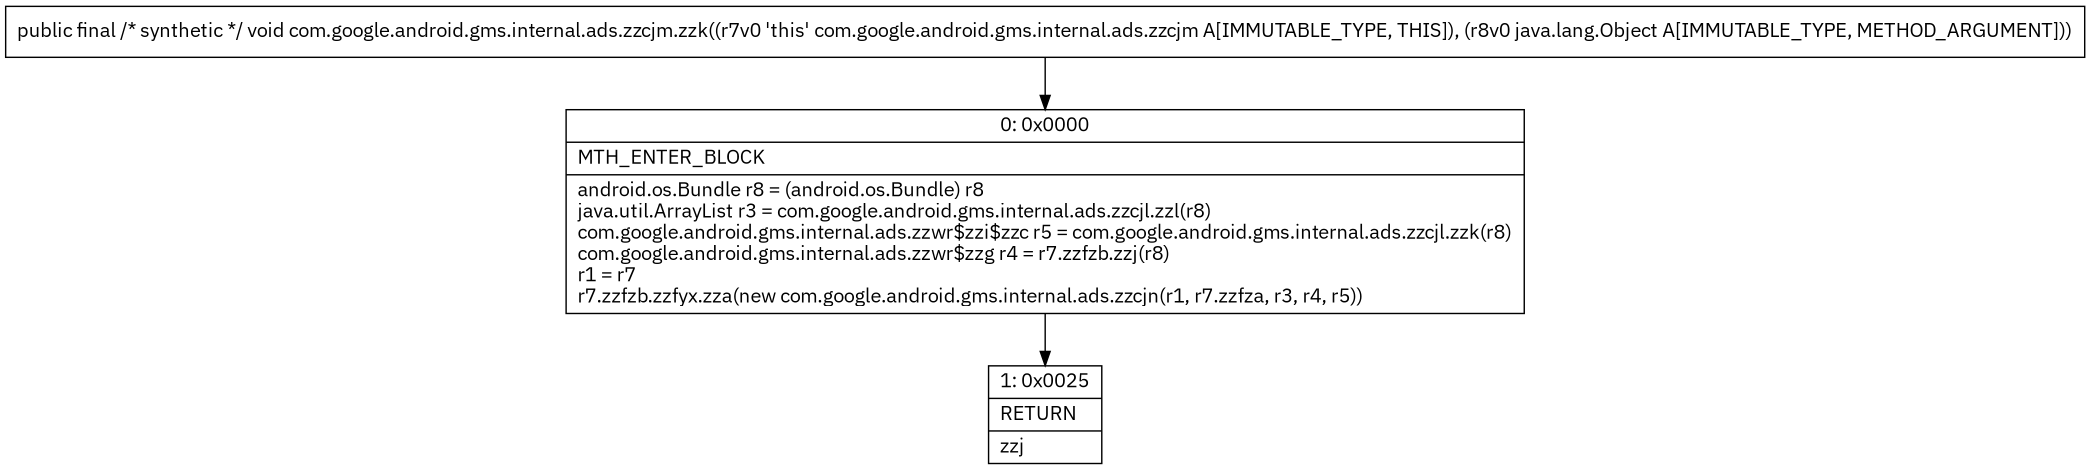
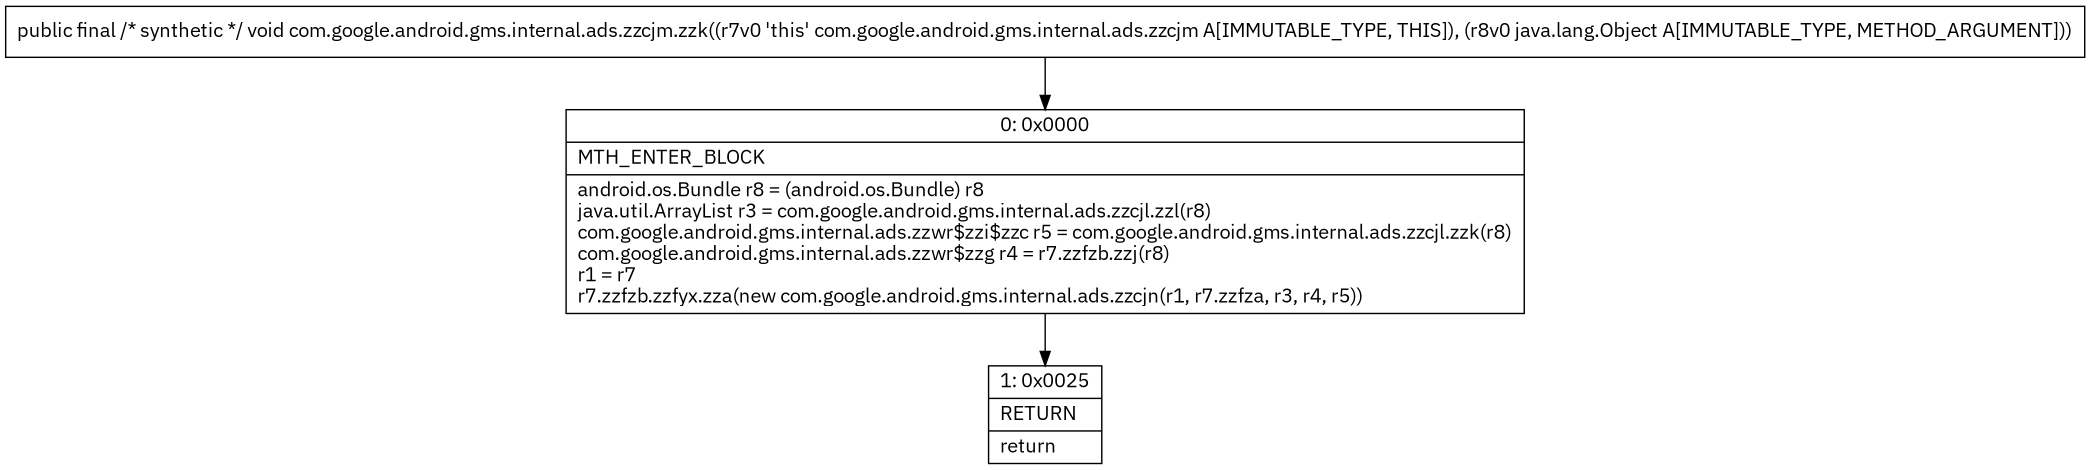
  digraph {
    fontname="IBM Plex Sans"
    node [shape=record fontname="IBM Plex Sans"]
    edge [fontname="IBM Plex Sans"]
    n1 [label="{0\:\ 0x0000|MTH_ENTER_BLOCK\l|android.os.Bundle r8 = (android.os.Bundle) r8\ljava.util.ArrayList r3 = com.google.android.gms.internal.ads.zzcjl.zzl(r8)\lcom.google.android.gms.internal.ads.zzwr$zzi$zzc r5 = com.google.android.gms.internal.ads.zzcjl.zzk(r8)\lcom.google.android.gms.internal.ads.zzwr$zzg r4 = r7.zzfzb.zzj(r8)\lr1 = r7\lr7.zzfzb.zzfyx.zza(new com.google.android.gms.internal.ads.zzcjn(r1, r7.zzfza, r3, r4, r5))\l}"]
-   n2 [label="{1\:\ 0x0025|RETURN\l|zzj\l}"]
+   n2 [label="{1\:\ 0x0025|RETURN\l|return\l}"]
    n3 [label="{public final \/* synthetic *\/ void com.google.android.gms.internal.ads.zzcjm.zzk((r7v0 'this' com.google.android.gms.internal.ads.zzcjm A[IMMUTABLE_TYPE, THIS]), (r8v0 java.lang.Object A[IMMUTABLE_TYPE, METHOD_ARGUMENT])) }"]
    n1 -> n2
    n3 -> n1
  }
